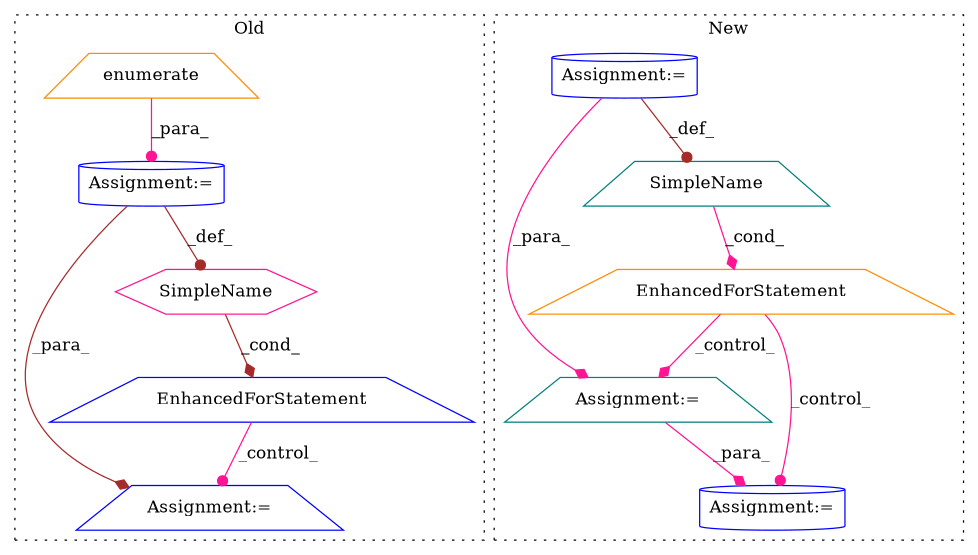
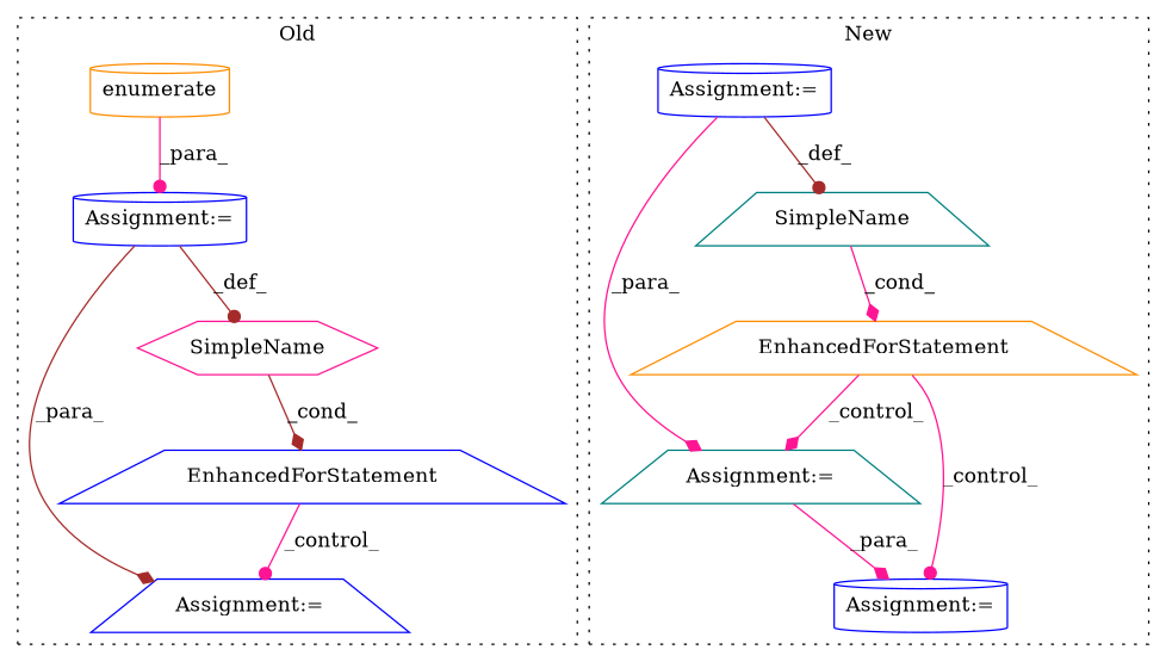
  digraph {
    node [a=7 l="63,2" s="4771,4864" shape=trapezium color=blue]
    edge [color=deeppink arrowhead=diamond]
-   n1 [a=32 l="10,1" label=enumerate s="4844,4863" color=darkorange]
+   n1 [a=32 l="10,1" label=enumerate s="4844,4863" shape=cylinder color=darkorange]
    n2 [label="Assignment:=" shape=cylinder]
    n3 [a=70 label=EnhancedForStatement]
    n4 [l=1 label="Assignment:=" s=4909]
    n5 [a=42 l=3 label=SimpleName s=4838 shape=hexagon color=deeppink]
    n6 [a=70 l="53,2" label=EnhancedForStatement s="2494,2588" color=darkorange]
    n7 [l="53,2" label="Assignment:=" s="2494,2588" shape=cylinder]
    n8 [l=1 label="Assignment:=" s=2664 color=teal]
    n9 [a=42 l=15 label=SimpleName s=2551 color=teal]
    n10 [l=14 label="Assignment:=" s=2696 shape=cylinder]
    subgraph cluster_1 {
      label=Old
      style=dotted
      n1
      n2
      n3
      n4
      n5
    }
    subgraph cluster_2 {
      label=New
      style=dotted
      n6
      n7
      n8
      n9
      n10
    }
    n1 -> n2 [label=_para_ arrowhead=dot]
    n2 -> n4 [label=_para_ color=brown]
    n2 -> n5 [label=_def_ color=brown arrowhead=dot]
    n3 -> n4 [label=_control_ arrowhead=dot]
    n5 -> n3 [label=_cond_ color=brown]
    n6 -> n8 [label=_control_]
    n6 -> n10 [label=_control_ arrowhead=dot]
    n7 -> n8 [label=_para_]
    n7 -> n9 [label=_def_ color=brown arrowhead=dot]
    n8 -> n10 [label=_para_]
    n9 -> n6 [label=_cond_]
  }
